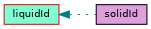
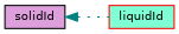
  digraph {
    rankdir=LR
    node [fontname=Helvetica fontsize=10 shape=record style=filled]
    n1 [color=black fillcolor=plum fontcolor=black height=0.2 label=solidId width=0.4]
    n2 [color=red height=0.2 label=liquidId width=0.4 fillcolor=aquamarine]
-   n2 -> n1 [color=teal dir=back fontname=Helvetica fontsize=10 labelfontname=Helvetica labelfontsize=10 style=dotted]
+   n1 -> n2 [color=teal dir=back fontname=Helvetica fontsize=10 labelfontname=Helvetica labelfontsize=10 style=dotted]
  }
